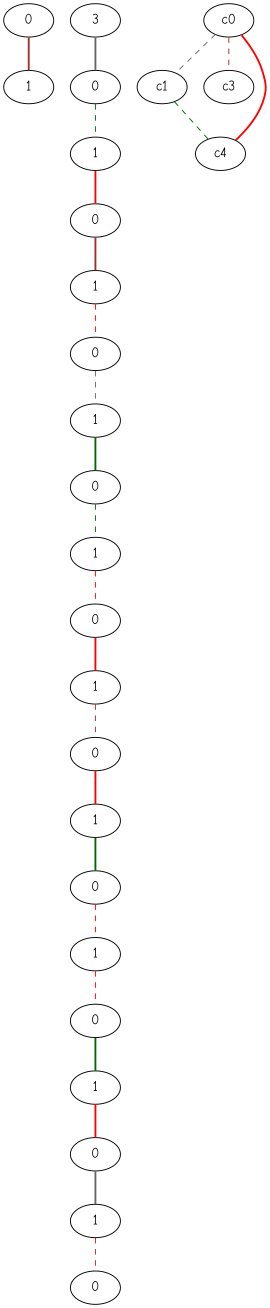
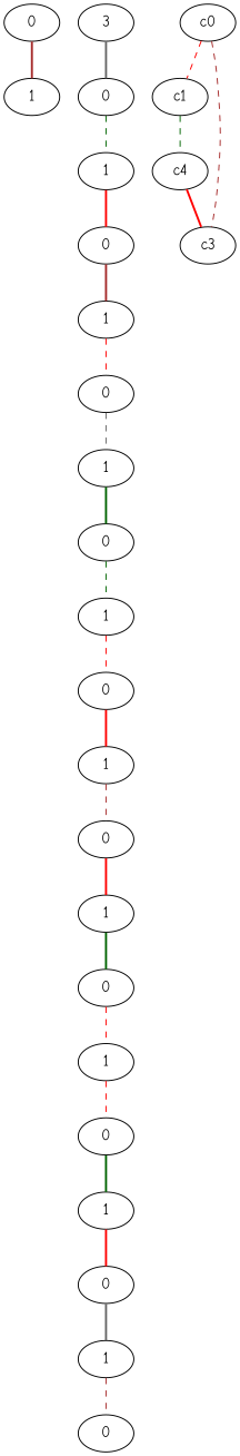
  graph {
    fontname="Comic Neue"
    node [fontname="Comic Neue"]
    edge [color=red fontname="Comic Neue" style=bold]
    n1 [label=0]
    n2 [label=1]
    n3 [label=3]
    n4 [label=0]
    n5 [label=1]
    n6 [label=0]
    n7 [label=1]
    n8 [label=0]
    n9 [label=1]
    n10 [label=0]
    n11 [label=1]
    n12 [label=0]
    n13 [label=1]
    n14 [label=0]
    n15 [label=1]
    n16 [label=0]
    n17 [label=1]
    n18 [label=0]
    n19 [label=1]
    n20 [label=0]
    n21 [label=1]
    n22 [label=0]
    c0
    c1
    c3
    n26 [label=c4]
    n1 -- n2 [color=brown]
    n3 -- n4 [color=gray40]
    n4 -- n5 [color=darkgreen style=dashed]
    n5 -- n6
    n6 -- n7 [color=brown]
    n7 -- n8 [style=dashed]
    n8 -- n9 [color=gray40 style=dashed]
    n9 -- n10 [color=darkgreen]
    n10 -- n11 [color=darkgreen style=dashed]
    n11 -- n12 [style=dashed]
    n12 -- n13
    n13 -- n14 [color=brown style=dashed]
    n14 -- n15
    n15 -- n16 [color=darkgreen]
    n16 -- n17 [style=dashed]
    n17 -- n18 [style=dashed]
    n18 -- n19 [color=darkgreen]
    n19 -- n20
    n20 -- n21 [color=gray40]
    n21 -- n22 [color=brown style=dashed]
-   c0 -- c1 [color=gray40 style=dashed]
+   c0 -- c1 [style=dashed]
    c0 -- c3 [color=brown style=dashed]
    c1 -- n26 [color=darkgreen style=dashed]
-   n26 -- c0
+   n26 -- c3
  }
